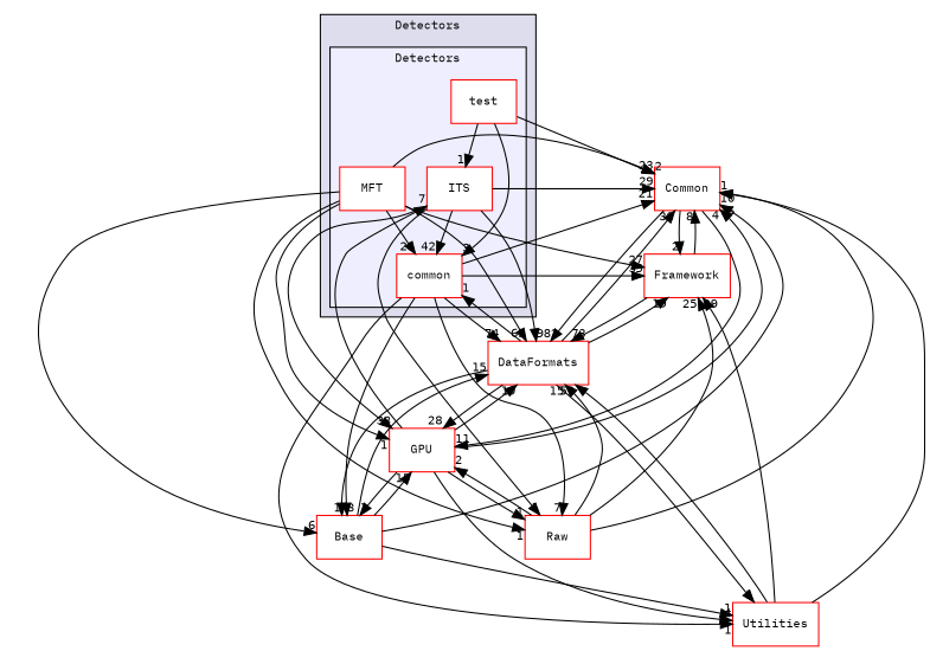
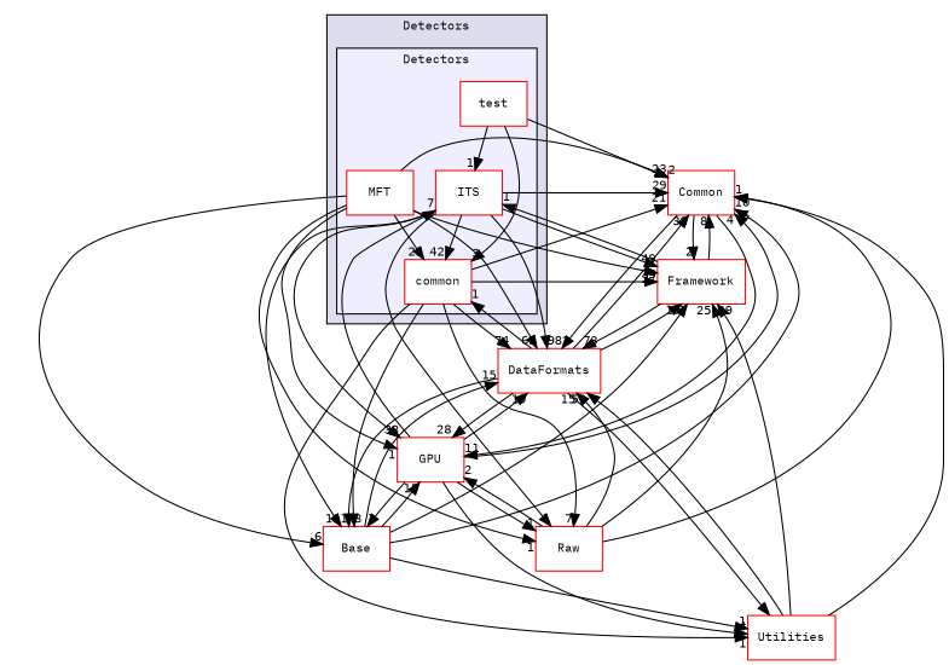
  digraph {
    compound=true
    fontname="IBM Plex Mono"
    node [color=red fontname="IBM Plex Mono" fontsize=10 shape=box]
    edge [fontname="IBM Plex Mono" headlabel=1 labeldistance=1.5 labelfontname=Helvetica labelfontsize=10]
    n1 [fillcolor=white label=common style=filled]
    n2 [fillcolor=white label=ITS style=filled]
    n3 [fillcolor=white label=MFT style=filled]
    n4 [fillcolor=white label=test style=filled]
    n5 [label=Common]
    n6 [label=Utilities]
    n7 [label=Base]
    n8 [label=Framework]
    n9 [label=Raw]
    n10 [label=DataFormats]
    n11 [label=GPU]
    subgraph cluster_1 {
      bgcolor="#ddddee"
      fontsize=10
      label=Detectors
      pencolor=black
      subgraph cluster_2 {
        bgcolor="#eeeeff"
        fontsize=10
        label=Detectors
        pencolor=black
        n1
        n2
        n3
        n4
      }
    }
    n1 -> n5 [headlabel=21]
    n1 -> n6
    n1 -> n7 [headlabel=3]
    n1 -> n8 [headlabel=35]
    n1 -> n9 [headlabel=7]
    n1 -> n10 [headlabel=74]
    n2 -> n1 [headlabel=42]
    n2 -> n5 [headlabel=29]
+   n2 -> n7 [headlabel=12]
+   n2 -> n8 [headlabel=49]
    n2 -> n9
    n2 -> n10 [headlabel=98]
    n2 -> n11 [headlabel=33]
    n3 -> n1 [headlabel=28]
    n3 -> n5 [headlabel=23]
    n3 -> n7 [headlabel=6]
    n3 -> n8 [headlabel=27]
    n3 -> n9
    n3 -> n10 [headlabel=69]
    n3 -> n11
    n4 -> n1 [headlabel=3]
    n4 -> n2
    n4 -> n5 [headlabel=2]
    n5 -> n8 [headlabel=2]
    n5 -> n10 [headlabel=2]
    n5 -> n11 [headlabel=11]
    n6 -> n5
    n6 -> n8 [headlabel=99]
    n6 -> n10 [headlabel=59]
    n7 -> n5 [headlabel=16]
    n7 -> n6
+   n7 -> n8
    n7 -> n10 [headlabel=15]
    n7 -> n11 [headlabel=15]
+   n8 -> n2
    n8 -> n5 [headlabel=8]
    n8 -> n10 [headlabel=73]
    n9 -> n5 [headlabel=10]
    n9 -> n8 [headlabel=25]
    n9 -> n10 [headlabel=15]
    n9 -> n11 [headlabel=2]
    n10 -> n1
    n10 -> n5 [headlabel=38]
    n10 -> n6
    n10 -> n7
    n10 -> n8 [headlabel=19]
    n10 -> n11 [headlabel=28]
    n11 -> n2 [headlabel=7]
    n11 -> n5 [headlabel=4]
    n11 -> n6 [headlabel=4]
    n11 -> n7
    n11 -> n9
    n11 -> n10 [headlabel=19]
  }
